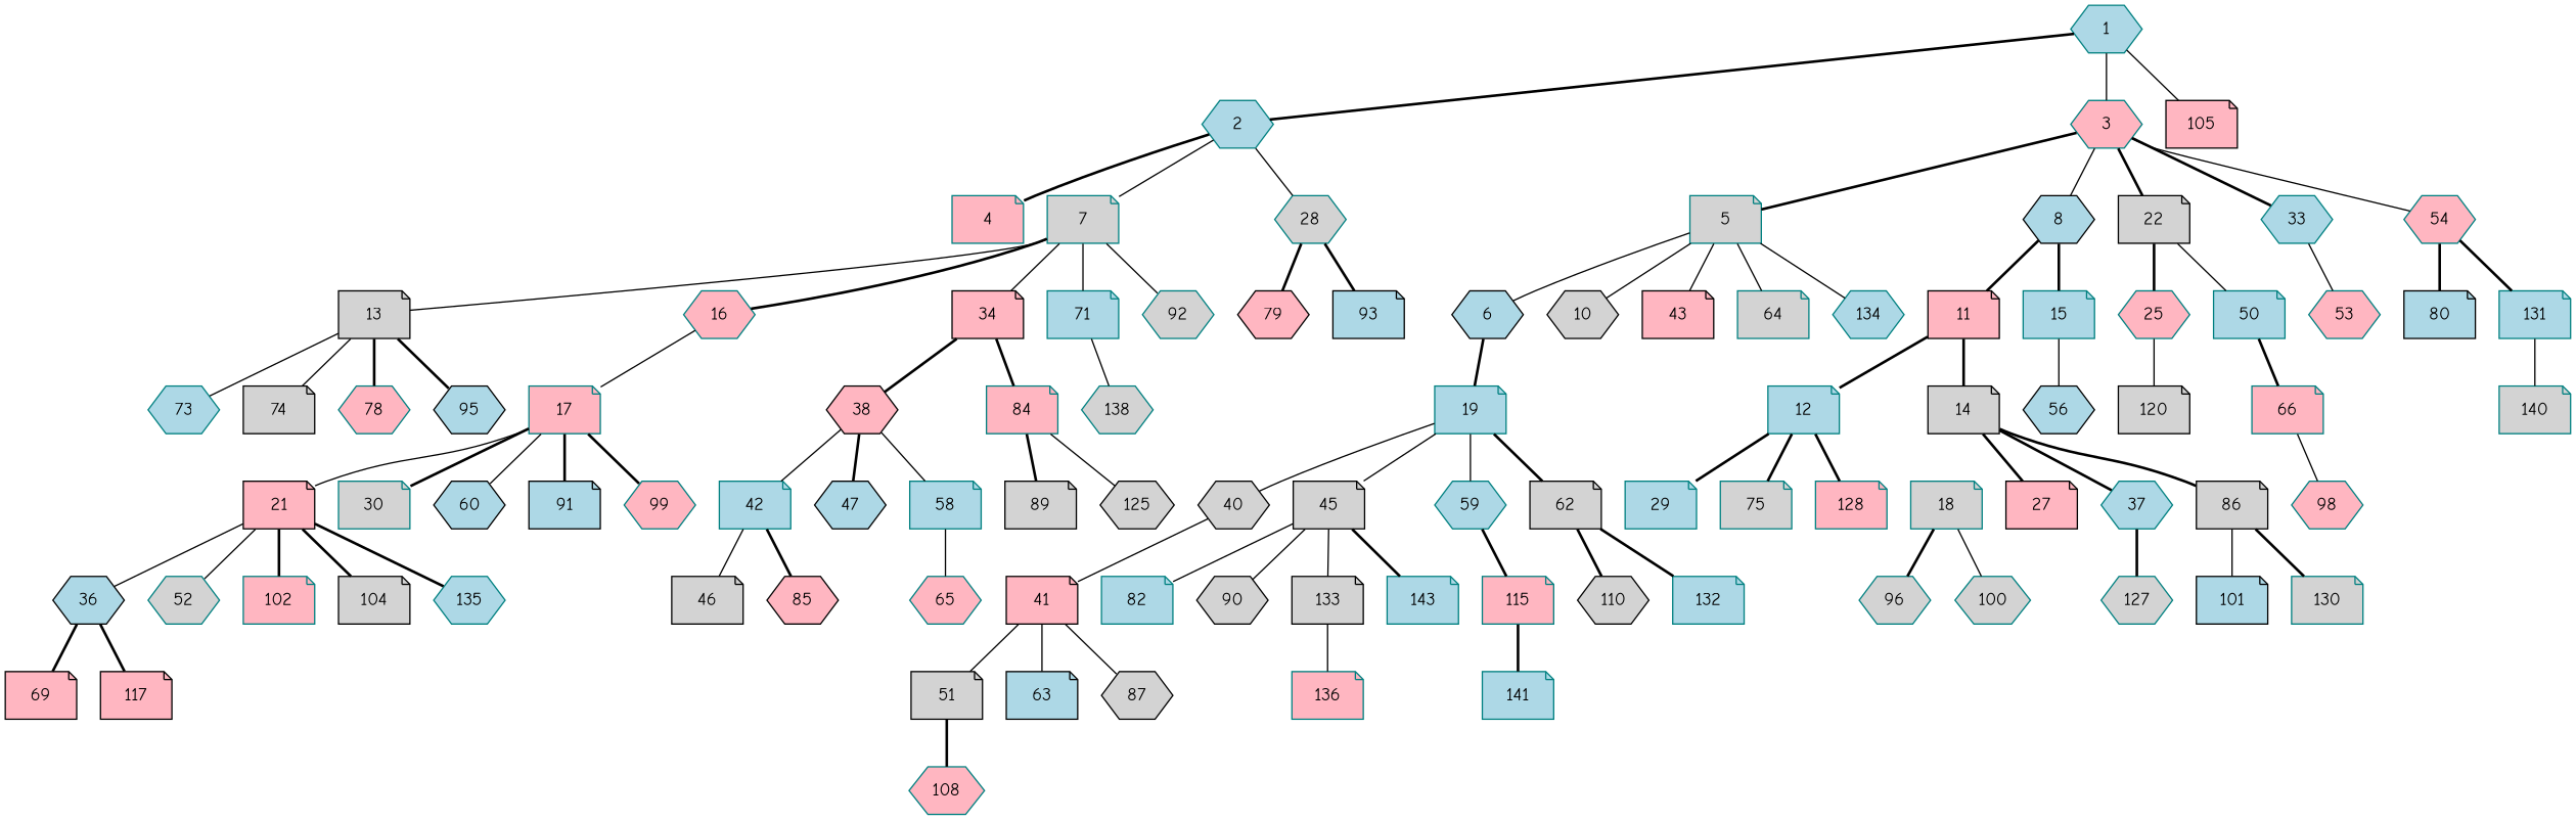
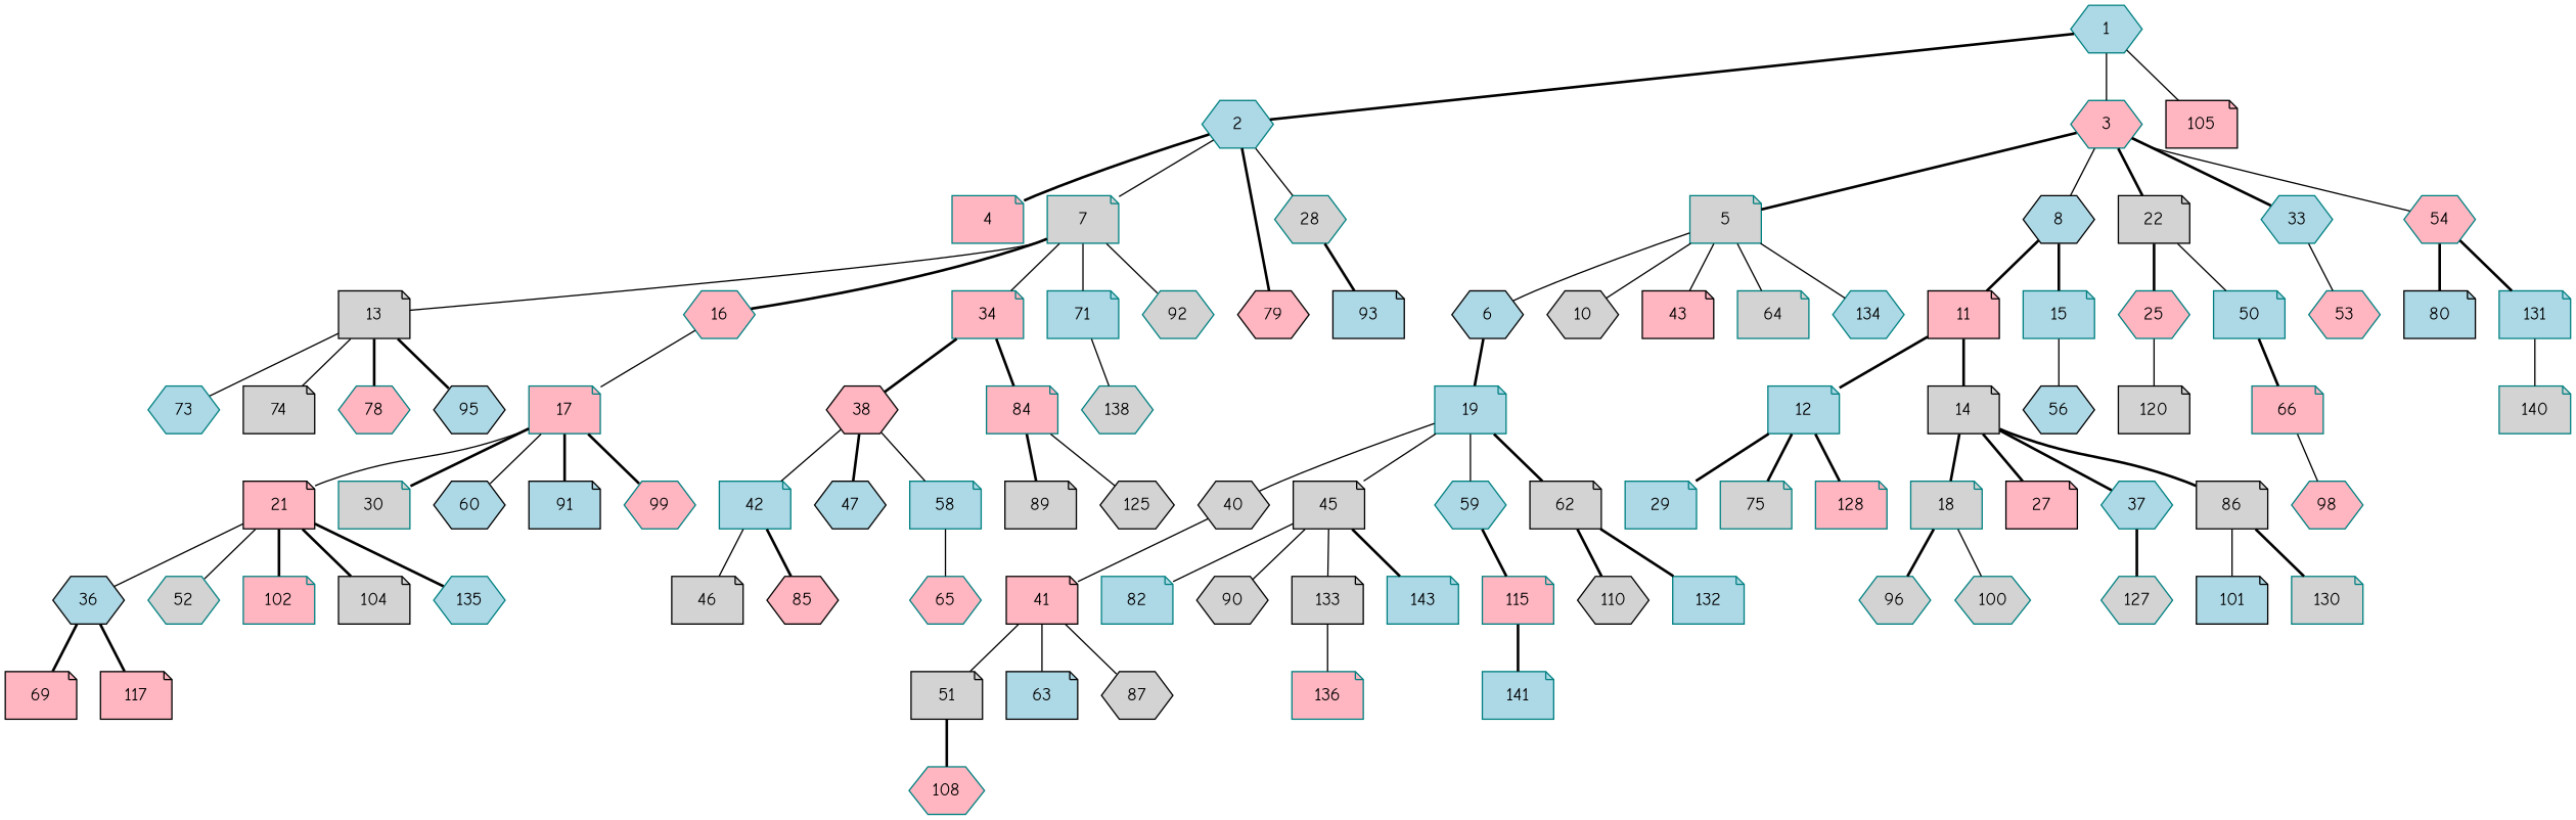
  graph {
    fontname="Comic Neue"
    node [color=teal fillcolor=lightgrey fontname="Comic Neue" shape=note style=filled]
    edge [fontname="Comic Neue" style=bold]
    1 [fillcolor=lightblue shape=hexagon super="+26"]
    2 [fillcolor=lightblue shape=hexagon]
    3 [fillcolor=lightpink shape=hexagon super="+32"]
    105 [color=black fillcolor=lightpink]
    4 [fillcolor=lightpink super="+35"]
    7 [super="+9"]
    28 [shape=hexagon super="+55"]
    5 [super="+24"]
    8 [color=black fillcolor=lightblue shape=hexagon]
    22 [color=black]
    33 [fillcolor=lightblue shape=hexagon super="+97"]
    54 [fillcolor=lightpink shape=hexagon super="+103"]
    13 [color=black super="+49"]
    16 [fillcolor=lightpink shape=hexagon super="+88"]
-   34 [color=black fillcolor=lightpink]
+   34 [fillcolor=lightpink]
    71 [fillcolor=lightblue super="+83"]
    92 [shape=hexagon]
    79 [color=black fillcolor=lightpink shape=hexagon super="+81"]
    93 [color=black fillcolor=lightblue]
    6 [color=black fillcolor=lightblue shape=hexagon super="+72"]
    10 [color=black shape=hexagon]
    43 [color=black fillcolor=lightpink]
    64
    134 [fillcolor=lightblue shape=hexagon]
    11 [color=black fillcolor=lightpink]
    15 [fillcolor=lightblue super="+48"]
    25 [fillcolor=lightpink shape=hexagon super="+44"]
    50 [fillcolor=lightblue super="+76"]
    53 [fillcolor=lightpink shape=hexagon]
    80 [color=black fillcolor=lightblue]
    131 [fillcolor=lightblue]
    19 [fillcolor=lightblue super="+23"]
    40 [color=black shape=hexagon]
    45 [color=black super="+77"]
    59 [fillcolor=lightblue shape=hexagon]
    62 [color=black super="+68"]
    73 [fillcolor=lightblue shape=hexagon super="+113"]
    74 [color=black]
    78 [fillcolor=lightpink shape=hexagon super="+118"]
    95 [color=black fillcolor=lightblue shape=hexagon]
    17 [fillcolor=lightpink super="+57"]
    38 [color=black fillcolor=lightpink shape=hexagon super="+112"]
    84 [fillcolor=lightpink]
    138 [shape=hexagon]
    12 [fillcolor=lightblue super="+20"]
    14 [color=black super="+39"]
    56 [color=black fillcolor=lightblue shape=hexagon super="+137"]
    29 [fillcolor=lightblue]
    75
    128 [fillcolor=lightpink]
    18 [super="+122"]
    27 [color=black fillcolor=lightpink]
    37 [fillcolor=lightblue shape=hexagon]
    86 [color=black super="+116"]
    96 [shape=hexagon super="+109"]
    100 [shape=hexagon super="+114"]
    127 [shape=hexagon]
    101 [color=black fillcolor=lightblue]
    130
    21 [color=black fillcolor=lightpink super="+31"]
    30
    60 [color=black fillcolor=lightblue shape=hexagon super="+107"]
    91 [color=black fillcolor=lightblue]
    99 [fillcolor=lightpink shape=hexagon]
    36 [color=black fillcolor=lightblue shape=hexagon super="+111"]
    52 [shape=hexagon]
    102 [fillcolor=lightpink super="+126"]
    104 [color=black super="+124"]
    135 [fillcolor=lightblue shape=hexagon]
    41 [color=black fillcolor=lightpink]
    82 [fillcolor=lightblue]
    90 [color=black shape=hexagon]
    133 [color=black]
    143 [fillcolor=lightblue]
    115 [fillcolor=lightpink super="+121"]
    110 [color=black shape=hexagon]
    132 [fillcolor=lightblue super="+142"]
    69 [color=black fillcolor=lightpink]
    117 [color=black fillcolor=lightpink]
    120 [color=black]
    66 [fillcolor=lightpink super="+139"]
    42 [fillcolor=lightblue super="+119"]
    47 [color=black fillcolor=lightblue shape=hexagon super="+94"]
    58 [fillcolor=lightblue]
    89 [color=black]
    125 [color=black shape=hexagon]
    46 [color=black]
    85 [color=black fillcolor=lightpink shape=hexagon super="+106"]
    65 [fillcolor=lightpink shape=hexagon super="+70"]
    51 [color=black super="+67"]
    63 [color=black fillcolor=lightblue super="+129"]
    87 [color=black shape=hexagon]
    108 [fillcolor=lightpink shape=hexagon]
    136 [fillcolor=lightpink]
    98 [fillcolor=lightpink shape=hexagon super="+123"]
    140
    141 [fillcolor=lightblue]
    1 -- 2
    1 -- 3 [style=solid]
    1 -- 105 [style=solid]
    2 -- 4
    2 -- 7 [style=solid]
    2 -- 28 [style=solid]
    3 -- 5
    3 -- 8 [style=solid]
    3 -- 22
    3 -- 33
    3 -- 54 [style=solid]
    7 -- 13 [style=solid]
    7 -- 16
    7 -- 34 [style=solid]
    7 -- 71 [style=solid]
    7 -- 92 [style=solid]
-   28 -- 79
+   2 -- 79
    28 -- 93
    5 -- 6 [style=solid]
    5 -- 10 [style=solid]
    5 -- 43 [style=solid]
    5 -- 64 [style=solid]
    5 -- 134 [style=solid]
    8 -- 11
    8 -- 15
    22 -- 25
    22 -- 50 [style=solid]
    33 -- 53 [style=solid]
    54 -- 80
    54 -- 131
    13 -- 73 [style=solid]
    13 -- 74 [style=solid]
    13 -- 78
    13 -- 95
    16 -- 17 [style=solid]
    34 -- 38
    34 -- 84
    71 -- 138 [style=solid]
    6 -- 19
    11 -- 12
    11 -- 14
    15 -- 56 [style=solid]
    25 -- 120 [style=solid]
    50 -- 66
    131 -- 140 [style=solid]
    19 -- 40 [style=solid]
    19 -- 45 [style=solid]
    19 -- 59 [style=solid]
    19 -- 62
    40 -- 41 [style=solid]
    45 -- 82 [style=solid]
    45 -- 90 [style=solid]
    45 -- 133 [style=solid]
    45 -- 143
    59 -- 115
    62 -- 110
    62 -- 132
    17 -- 21 [style=solid]
    17 -- 30
    17 -- 60 [style=solid]
    17 -- 91
    17 -- 99
    38 -- 42 [style=solid]
    38 -- 47
    38 -- 58 [style=solid]
    84 -- 89
    84 -- 125 [style=solid]
    12 -- 29
    12 -- 75
    12 -- 128
+   14 -- 18
    14 -- 27
    14 -- 37
    14 -- 86
    18 -- 96
    18 -- 100 [style=solid]
    37 -- 127
    86 -- 101 [style=solid]
    86 -- 130
    21 -- 36 [style=solid]
    21 -- 52 [style=solid]
    21 -- 102
    21 -- 104
    21 -- 135
    36 -- 69
    36 -- 117
    41 -- 51 [style=solid]
    41 -- 63 [style=solid]
    41 -- 87 [style=solid]
    133 -- 136 [style=solid]
    115 -- 141
    66 -- 98 [style=solid]
    42 -- 46 [style=solid]
    42 -- 85
    58 -- 65 [style=solid]
    51 -- 108
  }
